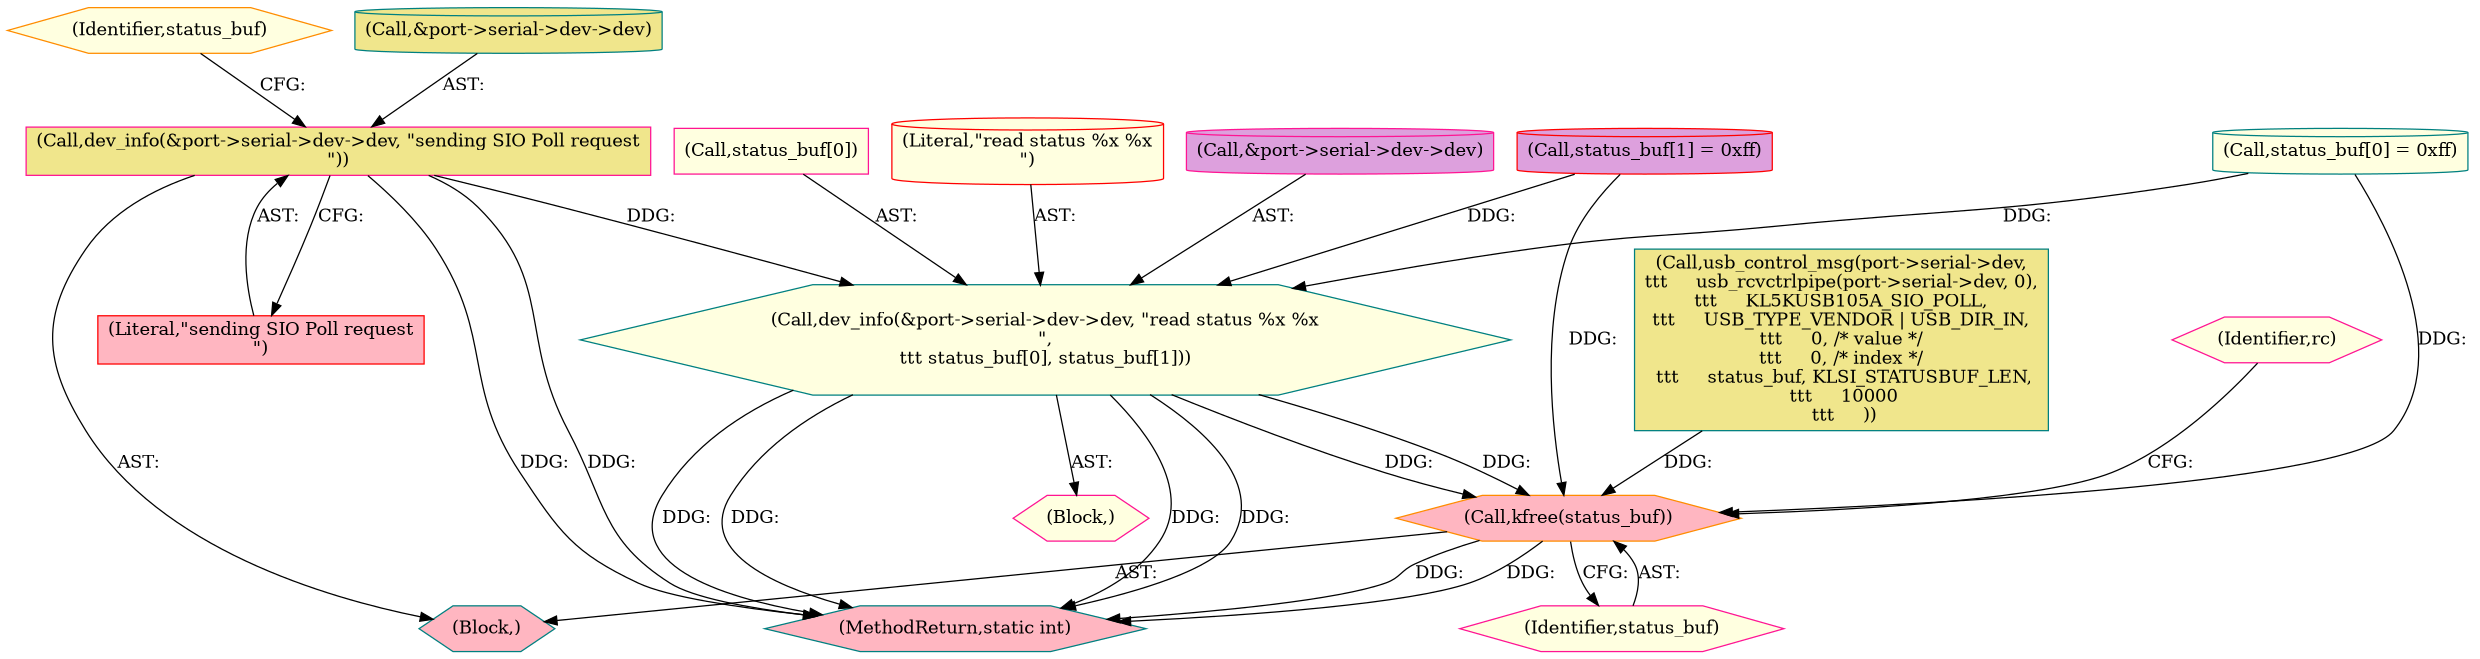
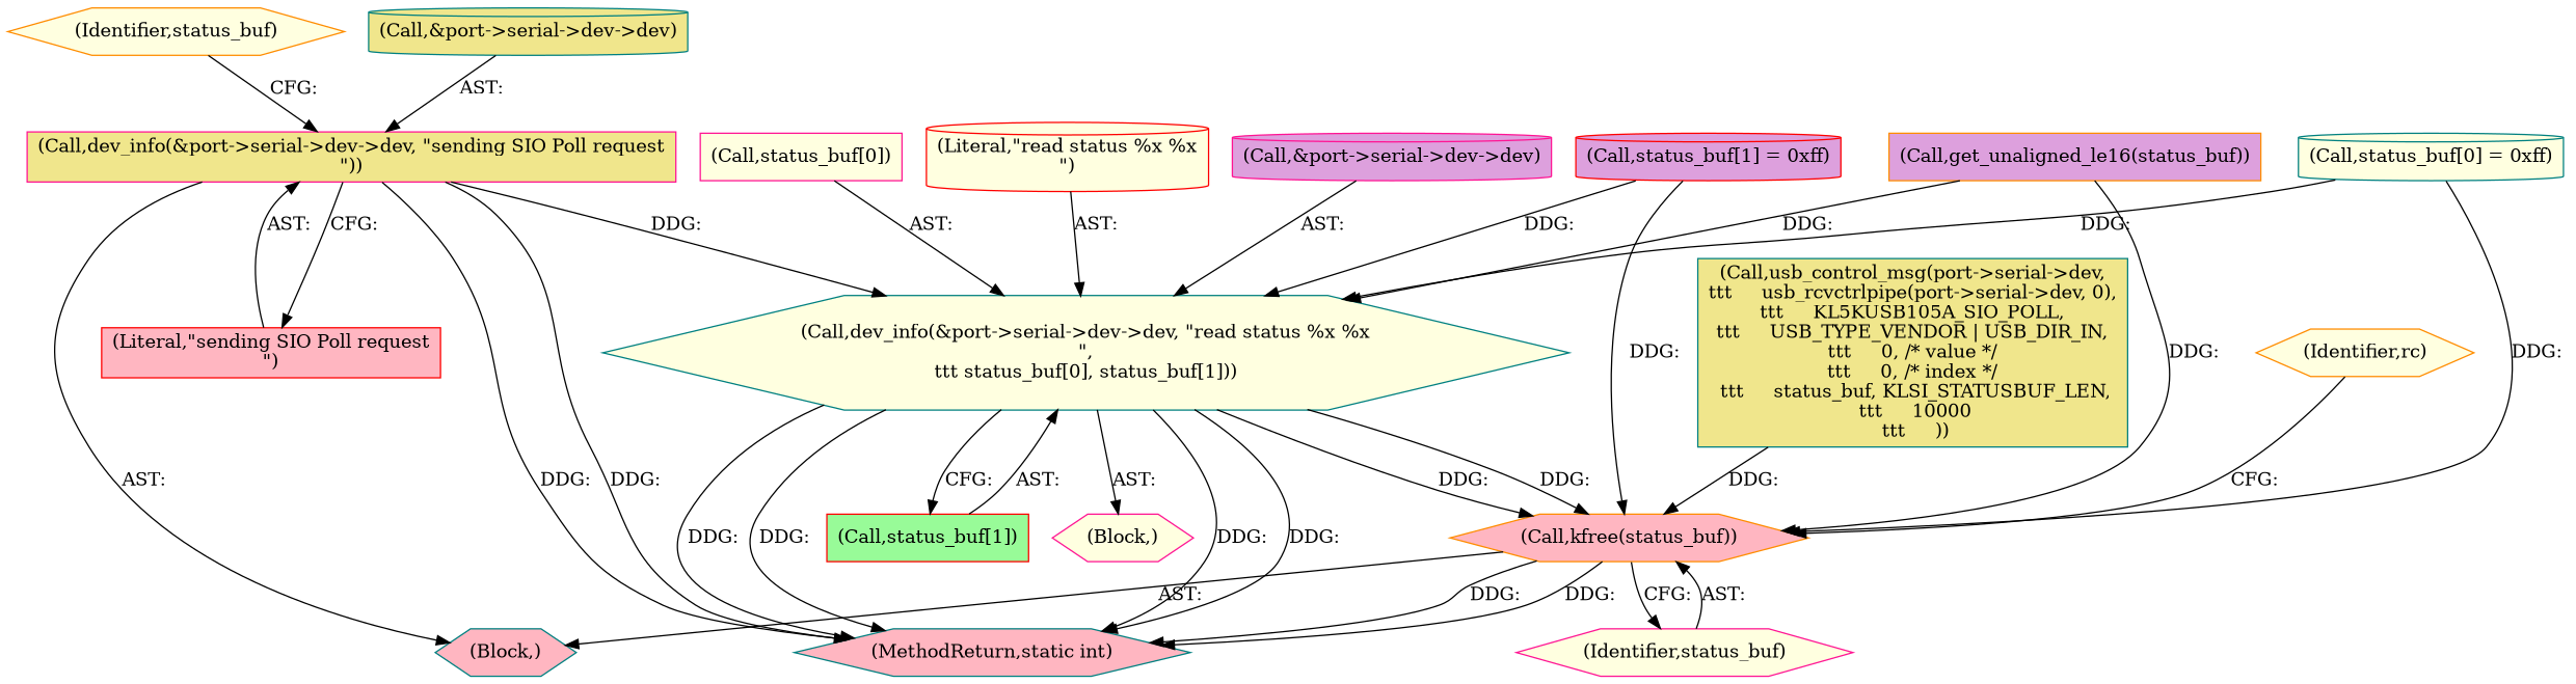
  digraph {
    node [color=teal fillcolor=lightyellow shape=hexagon style=filled]
    n1 [color=deeppink fillcolor=khaki label="(Call,dev_info(&port->serial->dev->dev, \"sending SIO Poll request\n\"))" shape=box]
    n2 [label="(Call,dev_info(&port->serial->dev->dev, \"read status %x %x\n\",\n\t\t\t status_buf[0], status_buf[1]))"]
    n3 [fillcolor=lightpink label="(Block,)"]
    n4 [fillcolor=lightpink label="(MethodReturn,static int)"]
    n5 [color=red fillcolor=lightpink label="(Literal,\"sending SIO Poll request\n\")" shape=box]
    n6 [color=darkorange fillcolor=lightpink label="(Call,kfree(status_buf))"]
+   n7 [color=red fillcolor=palegreen label="(Call,status_buf[1])" shape=box]
    n8 [color=deeppink label="(Block,)"]
    n9 [color=deeppink label="(Identifier,status_buf)"]
    n10 [label="(Call,status_buf[0] = 0xff)" shape=cylinder]
-   n11 [color=deeppink label="(Identifier,rc)"]
+   n11 [color=darkorange label="(Identifier,rc)"]
    n12 [color=red label="(Literal,\"read status %x %x\n\")" shape=cylinder]
    n13 [color=deeppink fillcolor=plum label="(Call,&port->serial->dev->dev)" shape=cylinder]
    n14 [color=red fillcolor=plum label="(Call,status_buf[1] = 0xff)" shape=cylinder]
    n15 [color=deeppink label="(Call,status_buf[0])" shape=box]
    n16 [color=darkorange label="(Identifier,status_buf)"]
+   n17 [color=darkorange fillcolor=plum label="(Call,get_unaligned_le16(status_buf))" shape=box]
    n18 [fillcolor=khaki label="(Call,&port->serial->dev->dev)" shape=cylinder]
    n19 [fillcolor=khaki label="(Call,usb_control_msg(port->serial->dev,\n\t\t\t     usb_rcvctrlpipe(port->serial->dev, 0),\n\t\t\t     KL5KUSB105A_SIO_POLL,\n\t\t\t     USB_TYPE_VENDOR | USB_DIR_IN,\n\t\t\t     0, /* value */\n\t\t\t     0, /* index */\n \t\t\t     status_buf, KLSI_STATUSBUF_LEN,\n \t\t\t     10000\n \t\t\t     ))" shape=box]
    n1 -> n2 [label="DDG: "]
    n1 -> n3 [label="AST: "]
    n1 -> n4 [label="DDG: "]
    n1 -> n4 [label="DDG: "]
    n1 -> n5 [label="CFG: "]
    n2 -> n4 [label="DDG: "]
    n2 -> n4 [label="DDG: "]
    n2 -> n4 [label="DDG: "]
    n2 -> n4 [label="DDG: "]
    n2 -> n6 [label="DDG: "]
    n2 -> n6 [label="DDG: "]
+   n2 -> n7 [label="CFG: "]
    n2 -> n8 [label="AST: "]
    n5 -> n1 [label="AST: "]
    n6 -> n3 [label="AST: "]
    n6 -> n4 [label="DDG: "]
    n6 -> n4 [label="DDG: "]
    n6 -> n9 [label="CFG: "]
+   n7 -> n2 [label="AST: "]
    n9 -> n6 [label="AST: "]
    n10 -> n2 [label="DDG: "]
    n10 -> n6 [label="DDG: "]
    n11 -> n6 [label="CFG: "]
    n12 -> n2 [label="AST: "]
    n13 -> n2 [label="AST: "]
    n14 -> n2 [label="DDG: "]
    n14 -> n6 [label="DDG: "]
    n15 -> n2 [label="AST: "]
    n16 -> n1 [label="CFG: "]
+   n17 -> n2 [label="DDG: "]
+   n17 -> n6 [label="DDG: "]
    n18 -> n1 [label="AST: "]
    n19 -> n6 [label="DDG: "]
  }
